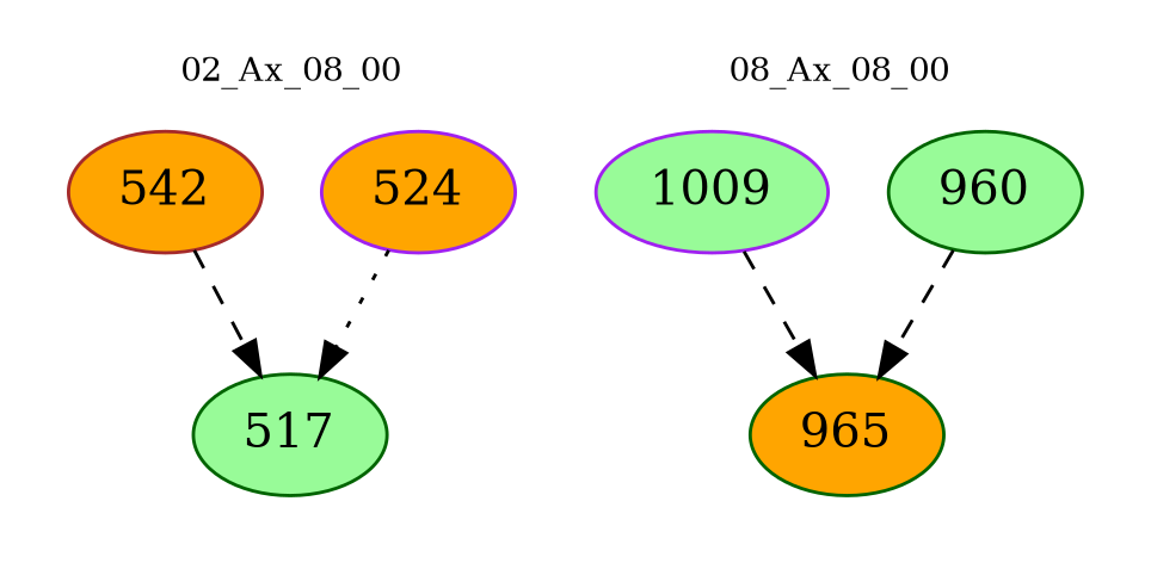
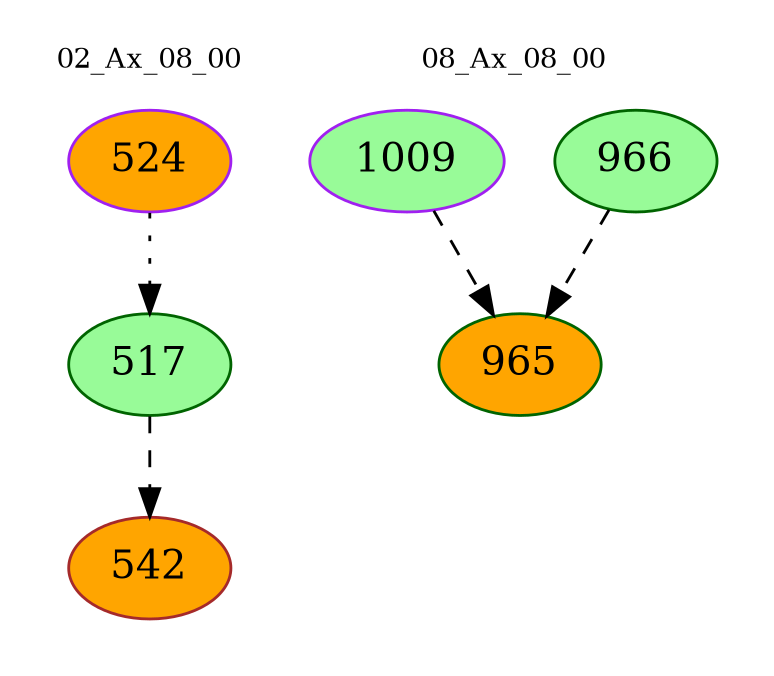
  digraph {
    node [color=darkgreen fillcolor=orange style=filled]
    edge [color=black style=dashed]
    n1 [color=purple label=524]
    n2 [fillcolor=palegreen label=517]
    n3 [color=brown label=542]
-   n4 [fillcolor=palegreen label=960]
+   n4 [fillcolor=palegreen label=966]
    n5 [label=965]
    n6 [color=purple fillcolor=palegreen label=1009]
    subgraph cluster_1 {
      color=white
      fontsize=10
      label="02_Ax_08_00"
      n1
      n2
      n3
    }
    subgraph cluster_2 {
      color=white
      fontsize=10
      label="08_Ax_08_00"
      n4
      n5
      n6
    }
    n1 -> n2 [style=dotted]
-   n3 -> n2
+   n2 -> n3
    n4 -> n5
    n6 -> n5
  }
